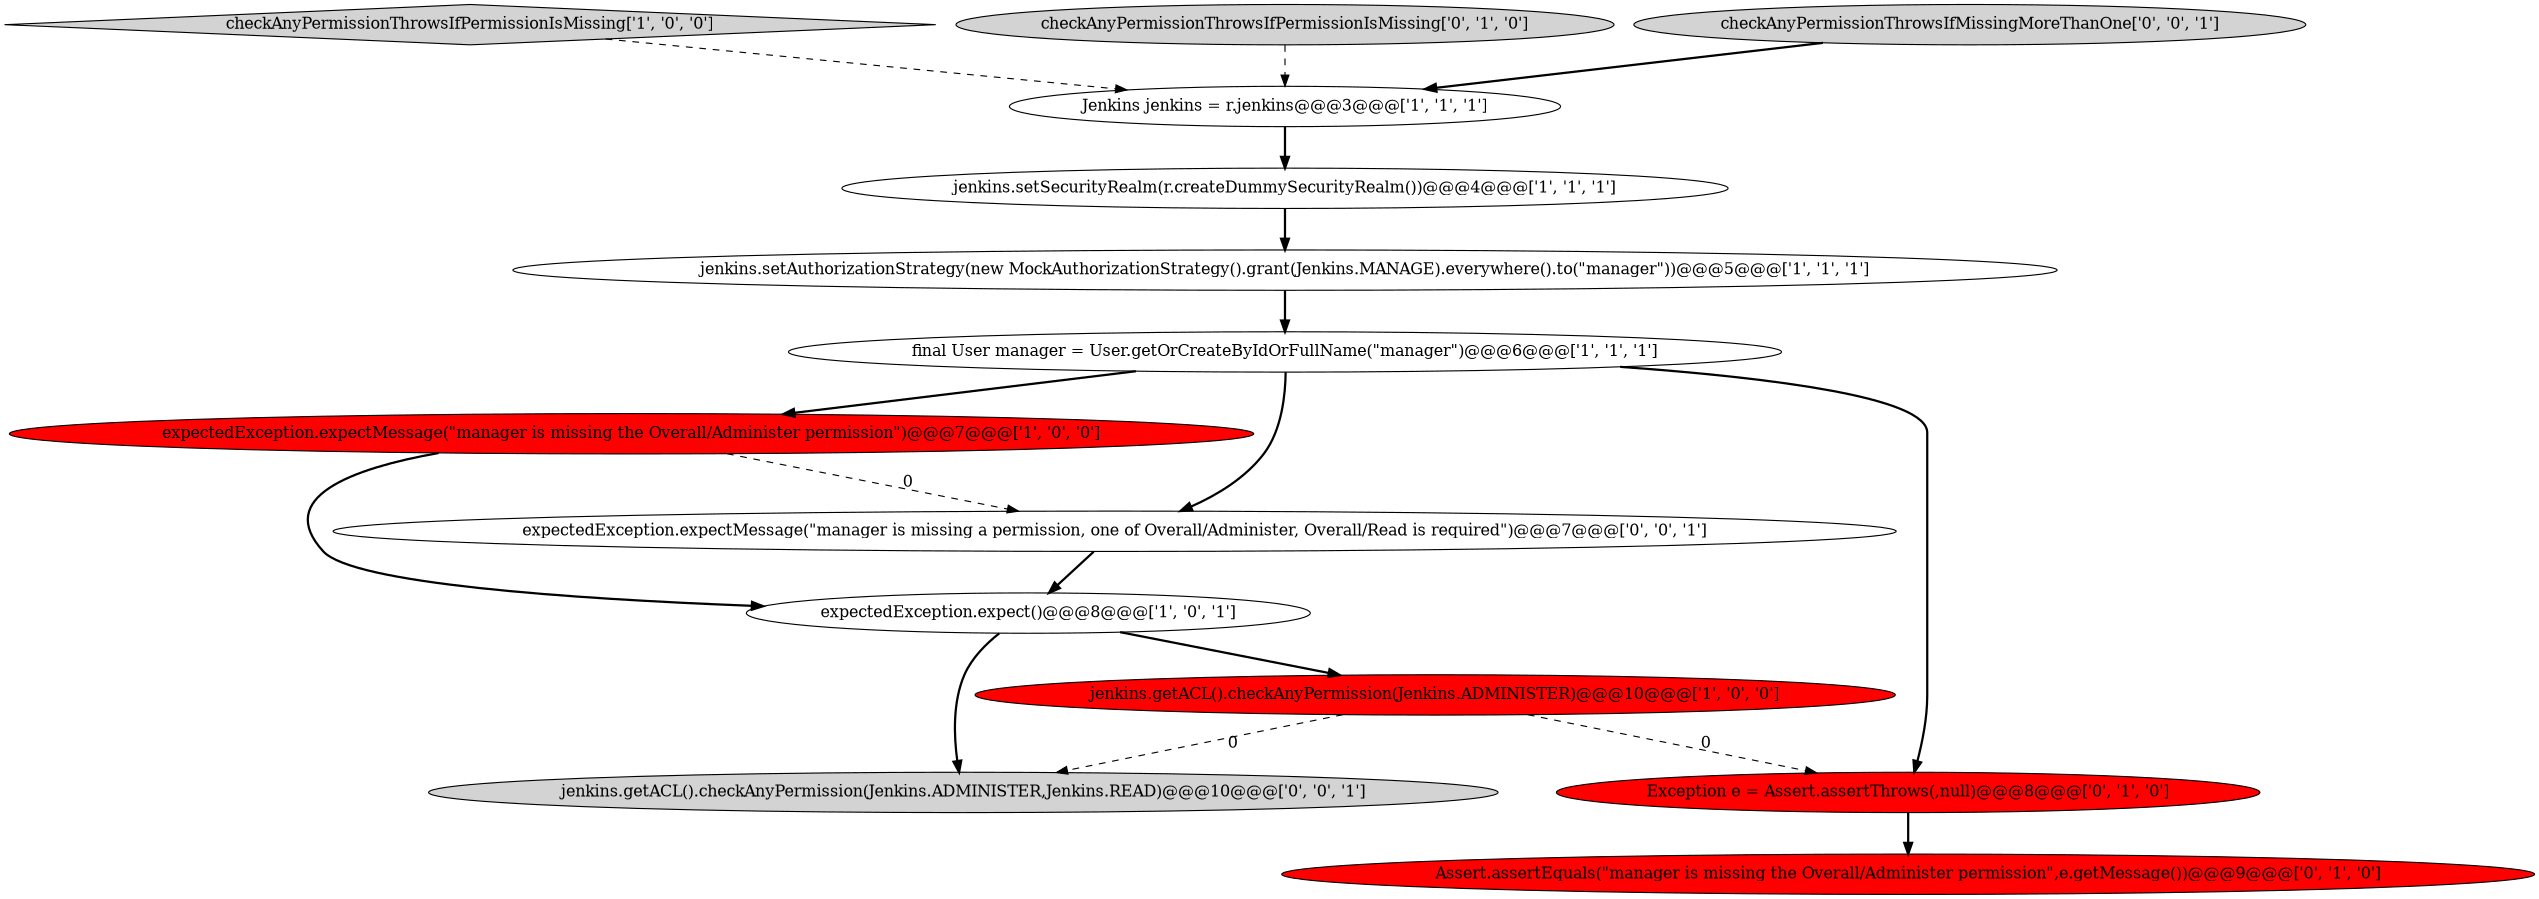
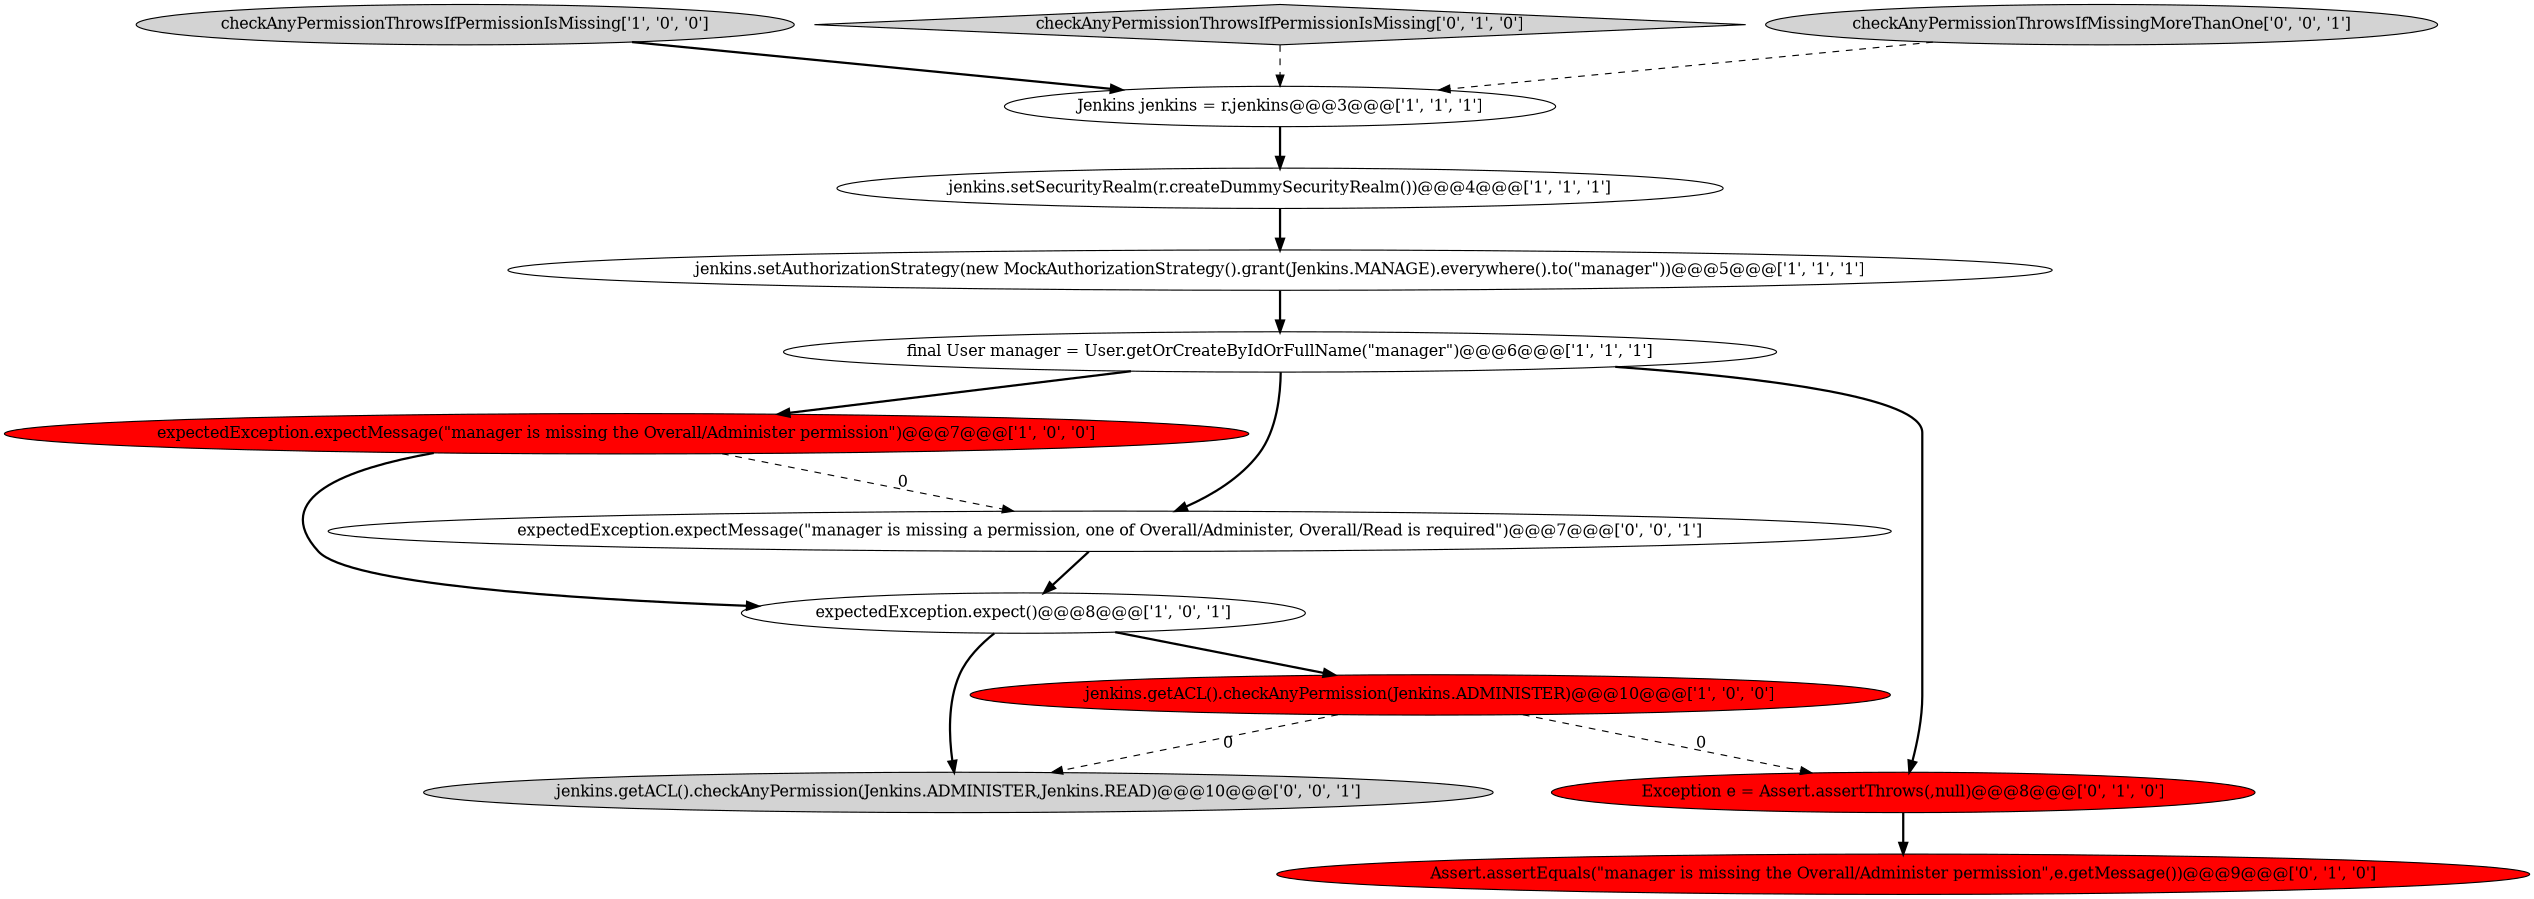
  digraph {
    node [fillcolor=white shape=ellipse style=filled]
    edge [style=bold]
    n1 [fillcolor=red label="expectedException.expectMessage(\"manager is missing the Overall/Administer permission\")@@@7@@@['1', '0', '0']"]
    n2 [label="expectedException.expect()@@@8@@@['1', '0', '1']"]
    n3 [label="expectedException.expectMessage(\"manager is missing a permission, one of Overall/Administer, Overall/Read is required\")@@@7@@@['0', '0', '1']"]
    n4 [fillcolor=red label="jenkins.getACL().checkAnyPermission(Jenkins.ADMINISTER)@@@10@@@['1', '0', '0']"]
    n5 [fillcolor=lightgray label="jenkins.getACL().checkAnyPermission(Jenkins.ADMINISTER,Jenkins.READ)@@@10@@@['0', '0', '1']"]
-   n6 [fillcolor=lightgray label="checkAnyPermissionThrowsIfPermissionIsMissing['1', '0', '0']" shape=diamond]
+   n6 [fillcolor=lightgray label="checkAnyPermissionThrowsIfPermissionIsMissing['1', '0', '0']"]
    n7 [label="Jenkins jenkins = r.jenkins@@@3@@@['1', '1', '1']"]
    n8 [label="jenkins.setSecurityRealm(r.createDummySecurityRealm())@@@4@@@['1', '1', '1']"]
    n9 [label="jenkins.setAuthorizationStrategy(new MockAuthorizationStrategy().grant(Jenkins.MANAGE).everywhere().to(\"manager\"))@@@5@@@['1', '1', '1']"]
    n10 [fillcolor=red label="Exception e = Assert.assertThrows(,null)@@@8@@@['0', '1', '0']"]
    n11 [fillcolor=red label="Assert.assertEquals(\"manager is missing the Overall/Administer permission\",e.getMessage())@@@9@@@['0', '1', '0']"]
    n12 [label="final User manager = User.getOrCreateByIdOrFullName(\"manager\")@@@6@@@['1', '1', '1']"]
-   n13 [fillcolor=lightgray label="checkAnyPermissionThrowsIfPermissionIsMissing['0', '1', '0']"]
+   n13 [fillcolor=lightgray label="checkAnyPermissionThrowsIfPermissionIsMissing['0', '1', '0']" shape=diamond]
    n14 [fillcolor=lightgray label="checkAnyPermissionThrowsIfMissingMoreThanOne['0', '0', '1']"]
    n1 -> n2
    n1 -> n3 [label=0 style=dashed]
    n2 -> n4
    n2 -> n5
    n3 -> n2
    n4 -> n5 [label=0 style=dashed]
    n4 -> n10 [label=0 style=dashed]
-   n6 -> n7 [style=dashed]
+   n6 -> n7
    n7 -> n8
    n8 -> n9
    n9 -> n12
    n10 -> n11
    n12 -> n1
    n12 -> n3
    n12 -> n10
    n13 -> n7 [style=dashed]
-   n14 -> n7
+   n14 -> n7 [style=dashed]
  }
